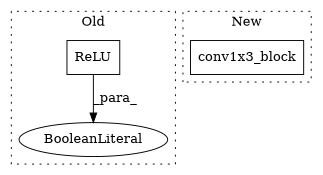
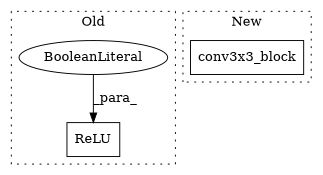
  digraph {
    node [a=32 shape=box]
    n1 [l="5,1" label=ReLU s="7776,7785"]
    n2 [a=9 l=4 label=BooleanLiteral s=7781 shape=ellipse]
-   n3 [l="14,1" label=conv1x3_block s="7240,7284"]
+   n3 [l="14,1" label=conv3x3_block s="7240,7284"]
    subgraph cluster_1 {
      label=Old
      style=dotted
      n1
      n2
    }
    subgraph cluster_2 {
      label=New
      style=dotted
      n3
    }
-   n1 -> n2 [label=_para_]
+   n2 -> n1 [label=_para_]
  }
